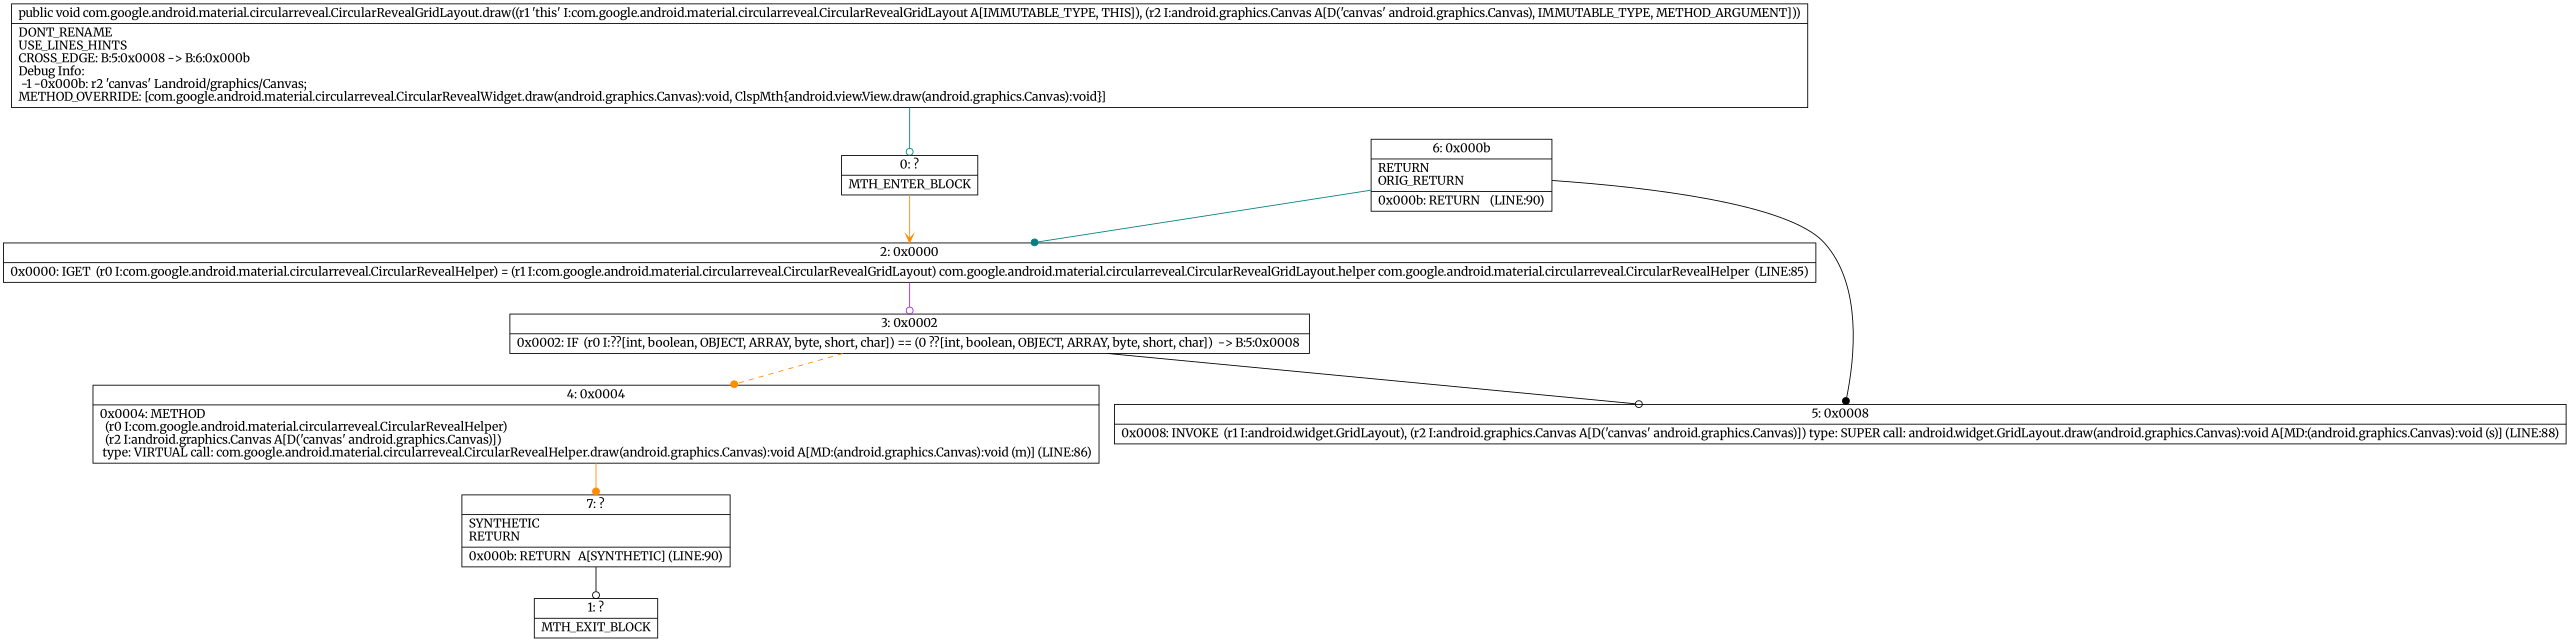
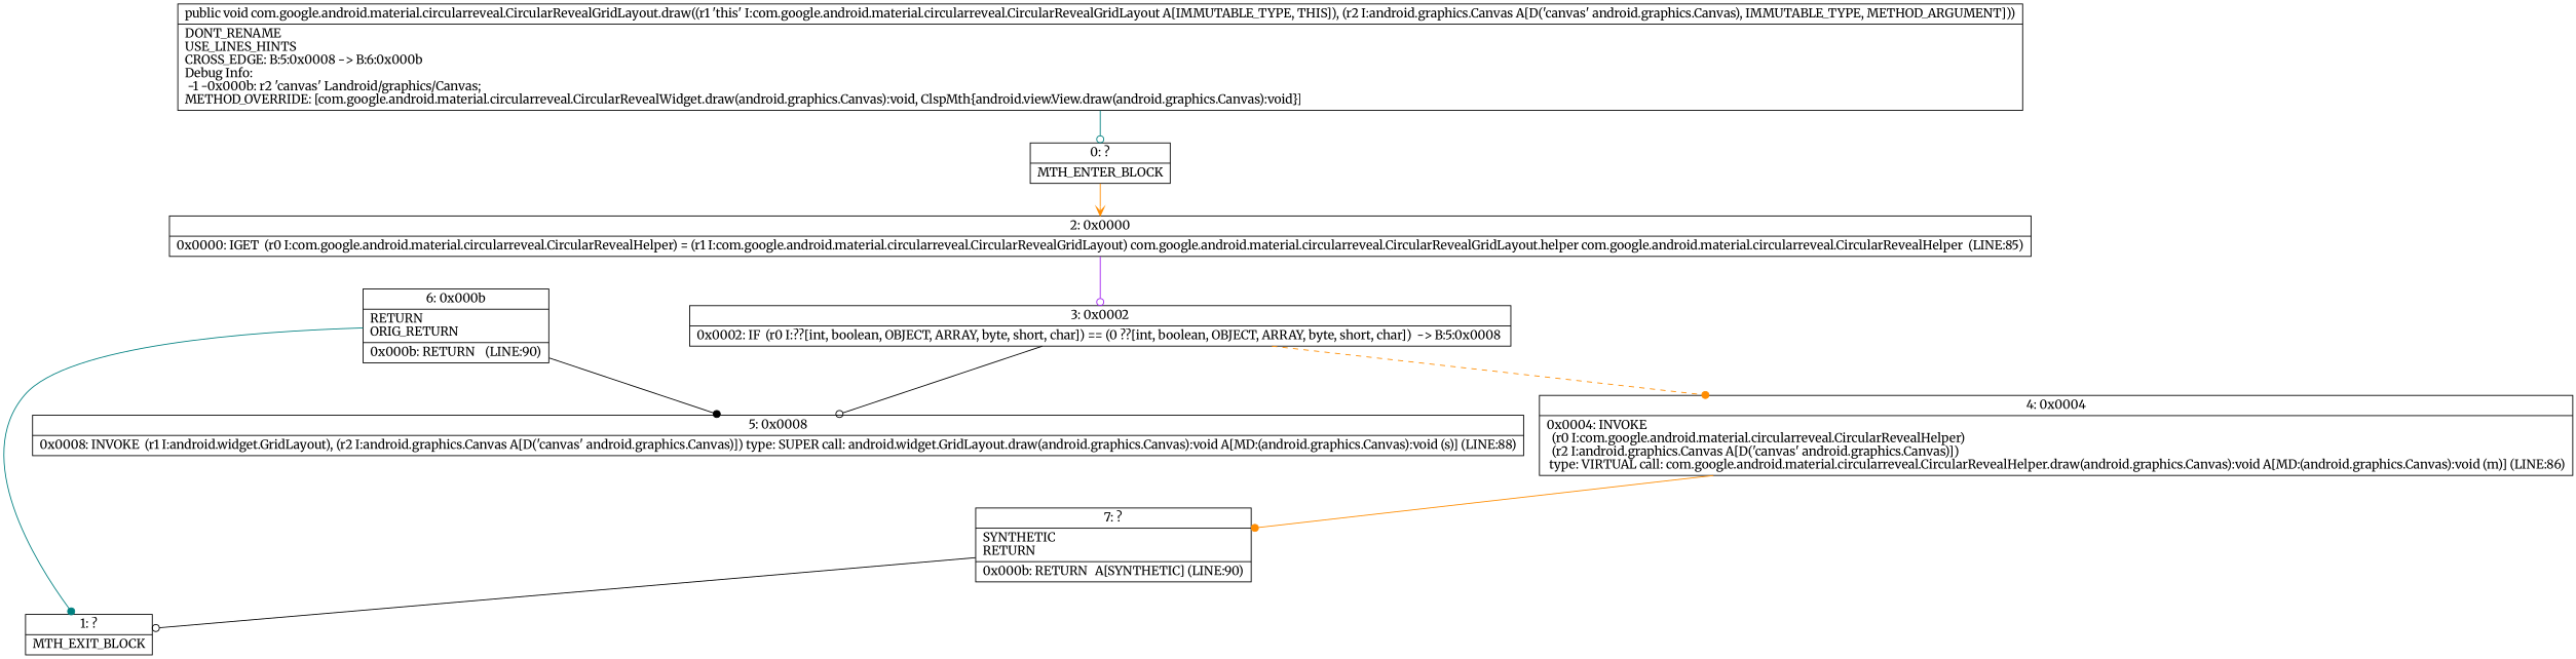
  digraph {
    fontname=Merriweather
    node [fontname=Merriweather shape=record]
    edge [arrowhead=odot color=darkorange fontname=Merriweather]
    n1 [label="{0\:\ ?|MTH_ENTER_BLOCK\l}"]
    n2 [label="{2\:\ 0x0000|0x0000: IGET  (r0 I:com.google.android.material.circularreveal.CircularRevealHelper) = (r1 I:com.google.android.material.circularreveal.CircularRevealGridLayout) com.google.android.material.circularreveal.CircularRevealGridLayout.helper com.google.android.material.circularreveal.CircularRevealHelper  (LINE:85)\l}"]
    n3 [label="{3\:\ 0x0002|0x0002: IF  (r0 I:??[int, boolean, OBJECT, ARRAY, byte, short, char]) == (0 ??[int, boolean, OBJECT, ARRAY, byte, short, char])  \-\> B:5:0x0008 \l}"]
-   n4 [label="{4\:\ 0x0004|0x0004: METHOD  \l  (r0 I:com.google.android.material.circularreveal.CircularRevealHelper)\l  (r2 I:android.graphics.Canvas A[D('canvas' android.graphics.Canvas)])\l type: VIRTUAL call: com.google.android.material.circularreveal.CircularRevealHelper.draw(android.graphics.Canvas):void A[MD:(android.graphics.Canvas):void (m)] (LINE:86)\l}"]
+   n4 [label="{4\:\ 0x0004|0x0004: INVOKE  \l  (r0 I:com.google.android.material.circularreveal.CircularRevealHelper)\l  (r2 I:android.graphics.Canvas A[D('canvas' android.graphics.Canvas)])\l type: VIRTUAL call: com.google.android.material.circularreveal.CircularRevealHelper.draw(android.graphics.Canvas):void A[MD:(android.graphics.Canvas):void (m)] (LINE:86)\l}"]
    n5 [label="{5\:\ 0x0008|0x0008: INVOKE  (r1 I:android.widget.GridLayout), (r2 I:android.graphics.Canvas A[D('canvas' android.graphics.Canvas)]) type: SUPER call: android.widget.GridLayout.draw(android.graphics.Canvas):void A[MD:(android.graphics.Canvas):void (s)] (LINE:88)\l}"]
    n6 [label="{7\:\ ?|SYNTHETIC\lRETURN\l|0x000b: RETURN   A[SYNTHETIC] (LINE:90)\l}"]
    n7 [label="{1\:\ ?|MTH_EXIT_BLOCK\l}"]
    n8 [label="{6\:\ 0x000b|RETURN\lORIG_RETURN\l|0x000b: RETURN    (LINE:90)\l}"]
    n9 [label="{public void com.google.android.material.circularreveal.CircularRevealGridLayout.draw((r1 'this' I:com.google.android.material.circularreveal.CircularRevealGridLayout A[IMMUTABLE_TYPE, THIS]), (r2 I:android.graphics.Canvas A[D('canvas' android.graphics.Canvas), IMMUTABLE_TYPE, METHOD_ARGUMENT]))  | DONT_RENAME\lUSE_LINES_HINTS\lCROSS_EDGE: B:5:0x0008 \-\> B:6:0x000b\lDebug Info:\l  \-1 \-0x000b: r2 'canvas' Landroid\/graphics\/Canvas;\lMETHOD_OVERRIDE: [com.google.android.material.circularreveal.CircularRevealWidget.draw(android.graphics.Canvas):void, ClspMth\{android.view.View.draw(android.graphics.Canvas):void\}]\l}"]
    n1 -> n2 [arrowhead=vee]
    n2 -> n3 [color=purple]
    n3 -> n4 [arrowhead=dot style=dashed]
    n3 -> n5 [color=black]
    n4 -> n6 [arrowhead=dot]
    n6 -> n7 [color=black]
    n8 -> n5 [arrowhead=dot color=black]
-   n8 -> n2 [arrowhead=dot color=teal]
+   n8 -> n7 [arrowhead=dot color=teal]
    n9 -> n1 [color=teal]
  }
